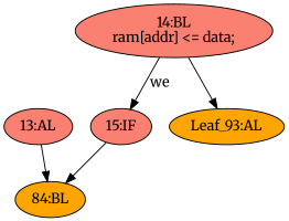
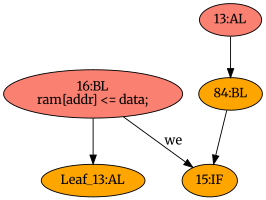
  strict digraph {
    fontname=Merriweather
    node [fillcolor=orange fontname=Merriweather statements="[]" style=filled typ=Block]
    edge [cond="[]" fontname=Merriweather lineno=None style=solid]
-   n1 [ast="<pyverilog.vparser.ast.IfStatement object at 0x7f09aecef2d0>" fillcolor=salmon label="15:IF" typ=IfStatement]
-   n2 [ast="<pyverilog.vparser.ast.Block object at 0x7f09aecef5d0>" fillcolor=salmon label="14:BL\nram[addr] <= data;" statements="[<pyverilog.vparser.ast.NonblockingSubstitution object at 0x7f09aecef610>]"]
-   n3 [def_var="['ram']" label="Leaf_93:AL" statements="" typ=""]
+   n1 [ast="<pyverilog.vparser.ast.IfStatement object at 0x7f09aecef2d0>" label="15:IF" typ=IfStatement]
+   n2 [ast="<pyverilog.vparser.ast.Block object at 0x7f09aecef5d0>" fillcolor=salmon label="16:BL\nram[addr] <= data;" statements="[<pyverilog.vparser.ast.NonblockingSubstitution object at 0x7f09aecef610>]"]
+   n3 [def_var="['ram']" label="Leaf_13:AL" statements="" typ=""]
    n4 [ast="<pyverilog.vparser.ast.Always object at 0x7f09aecef890>" clk_sens=True fillcolor=salmon label="13:AL" sens="['clk']" typ=Always use_var="['we', 'data']"]
    n5 [ast="<pyverilog.vparser.ast.Block object at 0x7f09aecef850>" label="84:BL"]
    n2 -> n1 [cond="['we']" label=we lineno=15]
    n2 -> n3
    n4 -> n5
-   n1 -> n5
+   n5 -> n1
  }
